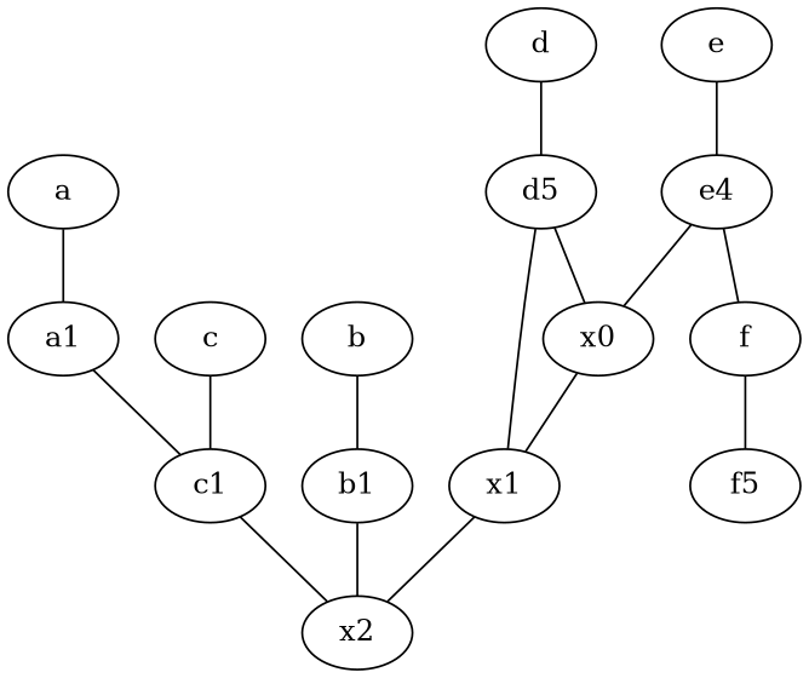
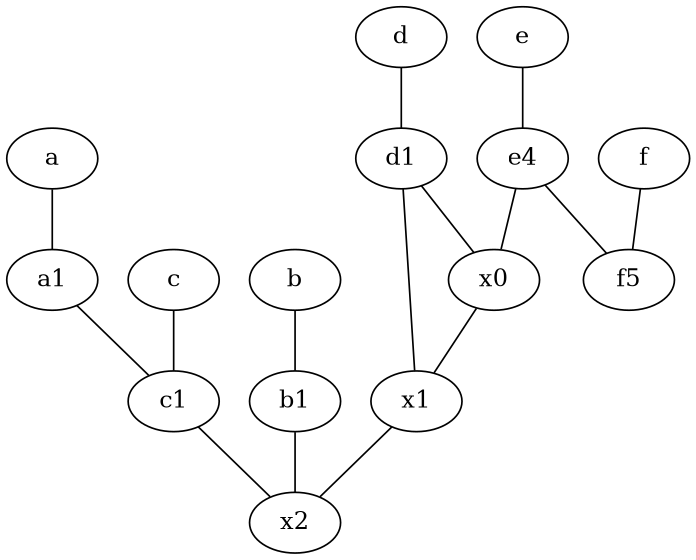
  graph {
    node [labelfontsize=50]
    x1
    x2
    x0
    a1
    c1
    b1
-   d1 [label=d5]
+   d1
    n8 [label=e4]
    e
    n10 [label=f5]
    f
    a
    b
    c
    d
    x1 -- x2
    x0 -- x1
    a1 -- c1
    c1 -- x2
    b1 -- x2
    d1 -- x1
    d1 -- x0
    n8 -- x0
-   n8 -- f
+   n8 -- n10
    e -- n8
    f -- n10
    a -- a1
    b -- b1
    c -- c1
    d -- d1
  }
